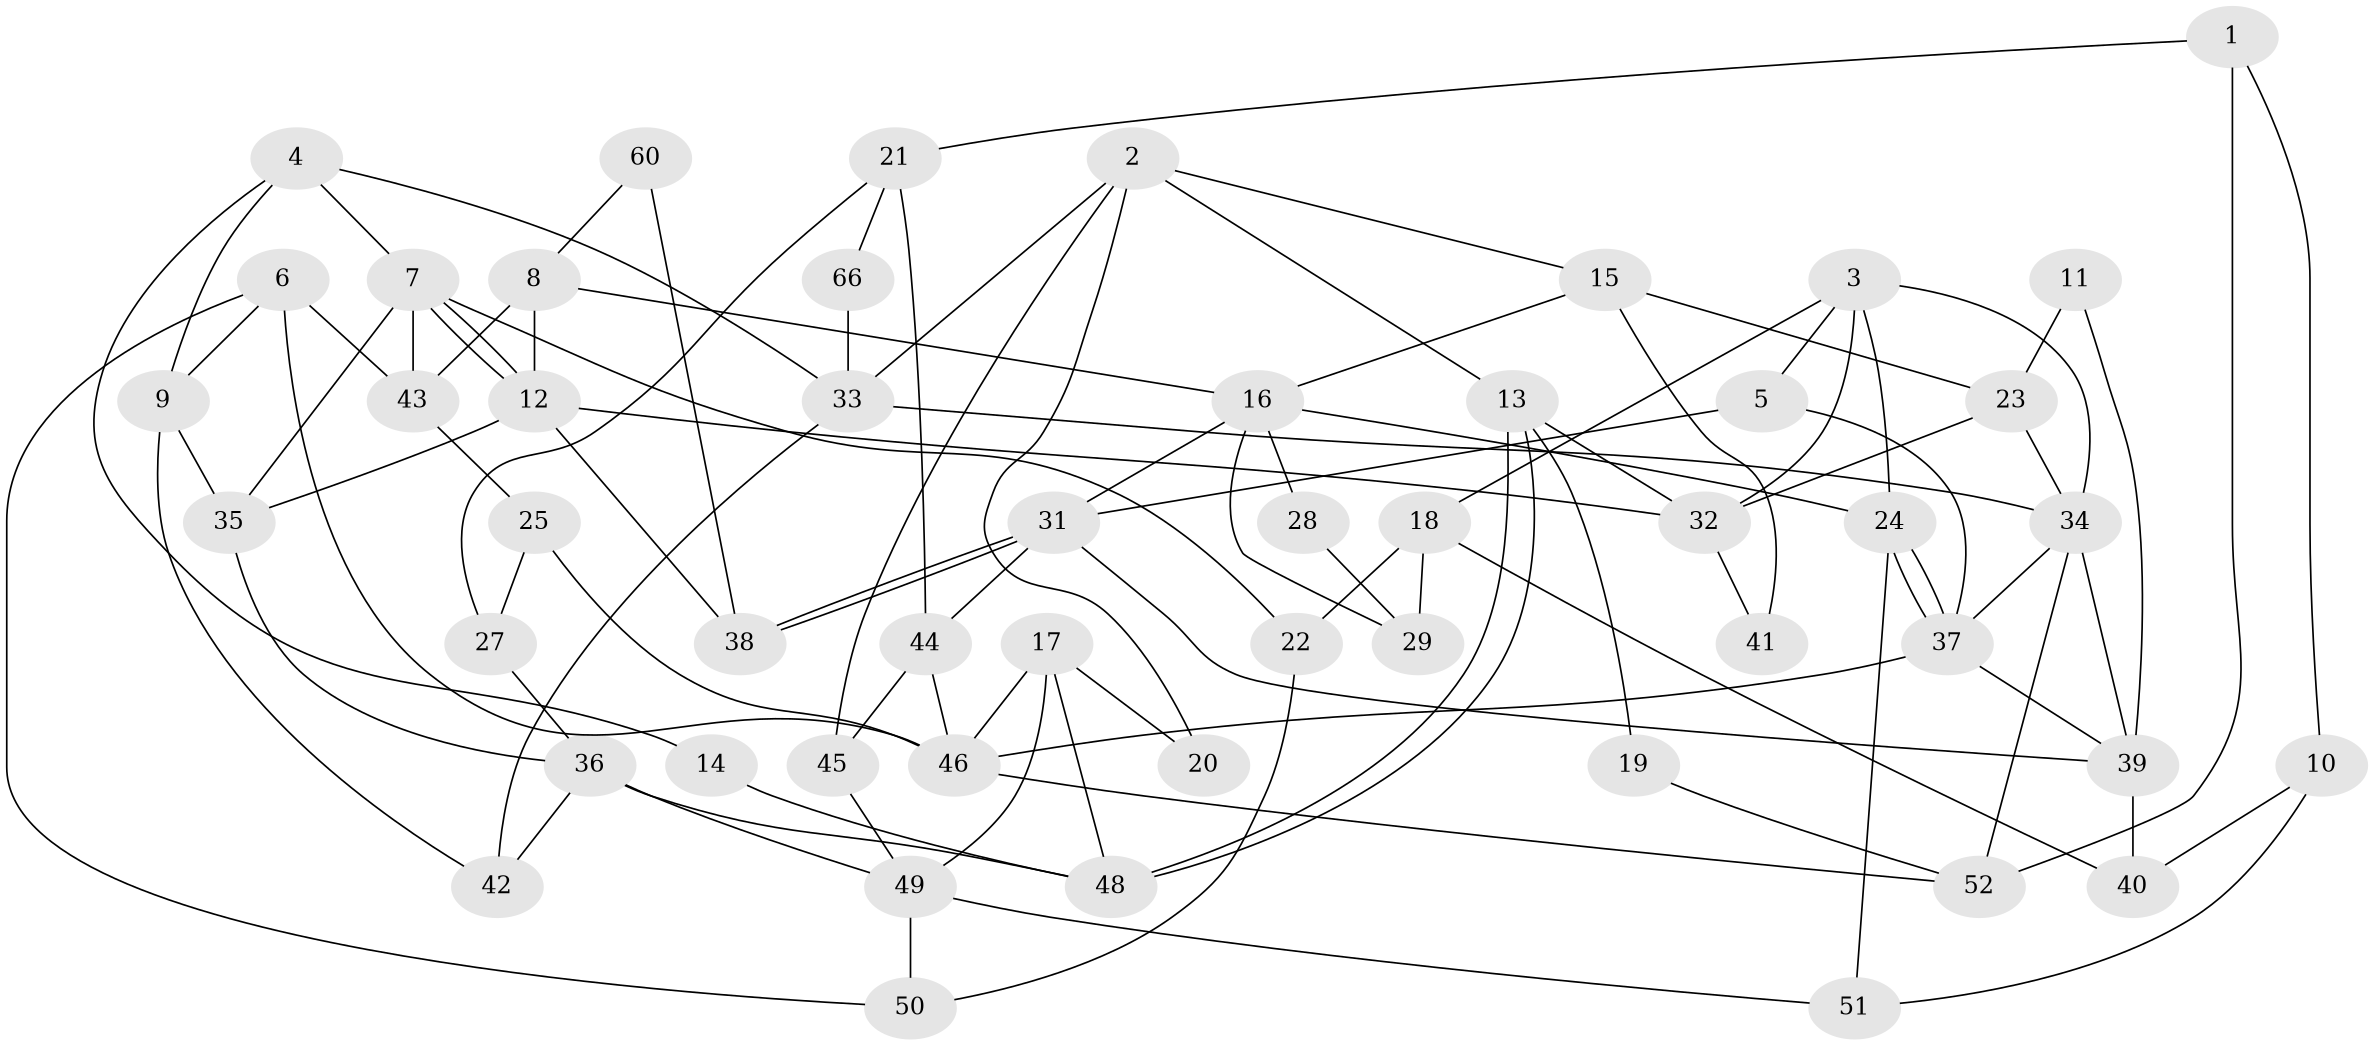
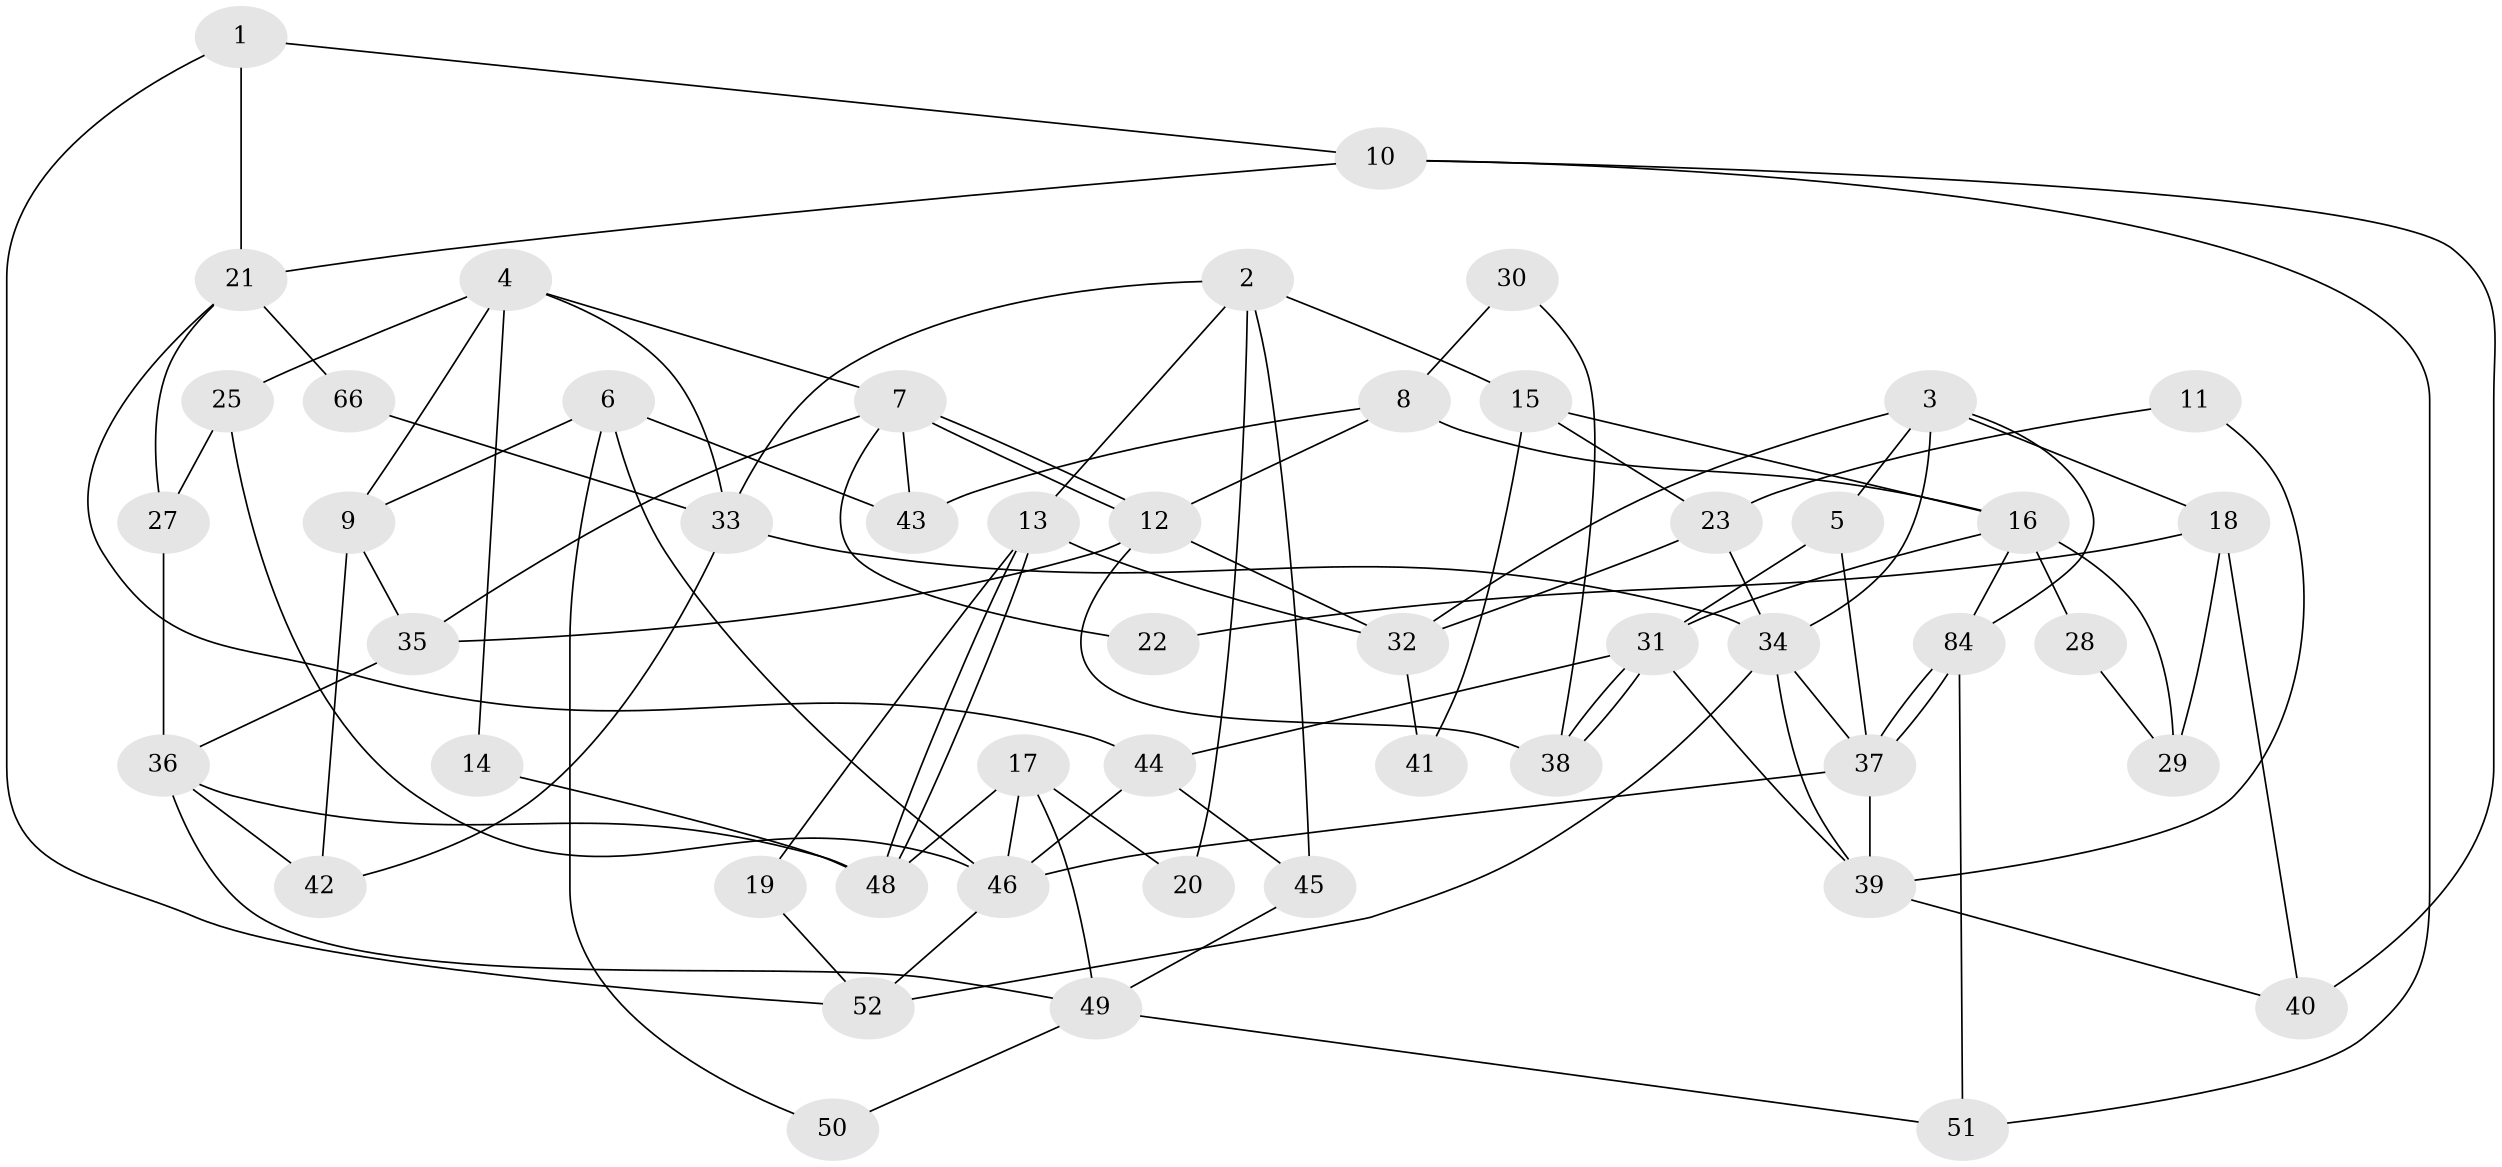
  graph {
    node [color=gray90 style=filled]
    1
    10
    21
    52
    40
    51
    n7 [label=66]
    27
    44
    2
    13
    15
    20
    33
    45
    32
    19
    48
    16
    23
    41
    34
    42
    49
    3
    5
    18
-   24
+   24 [label=84]
    31
    37
    22
    29
    39
    4
    7
    9
    14
    25
    43
    12
    35
    46
    38
    6
    50
    36
    8
    28
    11
    17
-   30 [label=60]
+   30
    1 -- 10
    1 -- 21
    1 -- 52
+   10 -- 21
    10 -- 40
    10 -- 51
    21 -- n7
    21 -- 27
    21 -- 44
    n7 -- 33
    27 -- 36
    44 -- 45
    44 -- 46
    2 -- 13
    2 -- 15
    2 -- 20
    2 -- 33
    2 -- 45
    13 -- 32
    13 -- 19
    13 -- 48
    13 -- 48
    15 -- 16
    15 -- 23
    15 -- 41
    33 -- 34
    33 -- 42
    45 -- 49
    32 -- 41
    19 -- 52
    16 -- 24
    16 -- 31
    16 -- 29
    16 -- 28
    23 -- 32
    23 -- 34
    34 -- 52
    34 -- 37
    34 -- 39
    49 -- 51
    49 -- 50
    3 -- 32
    3 -- 34
    3 -- 5
    3 -- 18
    3 -- 24
    5 -- 31
    5 -- 37
    18 -- 40
    18 -- 22
    18 -- 29
    24 -- 51
    24 -- 37
    24 -- 37
    31 -- 44
    31 -- 39
    31 -- 38
    31 -- 38
    37 -- 39
    37 -- 46
-   22 -- 50
    39 -- 40
    4 -- 33
    4 -- 7
    4 -- 9
    4 -- 14
-   43 -- 25
+   4 -- 25
    7 -- 22
    7 -- 43
    7 -- 12
    7 -- 12
    7 -- 35
    9 -- 42
    9 -- 35
    14 -- 48
    25 -- 27
    25 -- 46
    12 -- 32
    12 -- 35
    12 -- 38
    35 -- 36
    46 -- 52
    6 -- 9
    6 -- 43
    6 -- 46
    6 -- 50
    36 -- 48
    36 -- 42
    36 -- 49
    8 -- 16
    8 -- 43
    8 -- 12
    28 -- 29
    11 -- 23
    11 -- 39
    17 -- 20
    17 -- 48
    17 -- 49
    17 -- 46
    30 -- 38
    30 -- 8
  }
